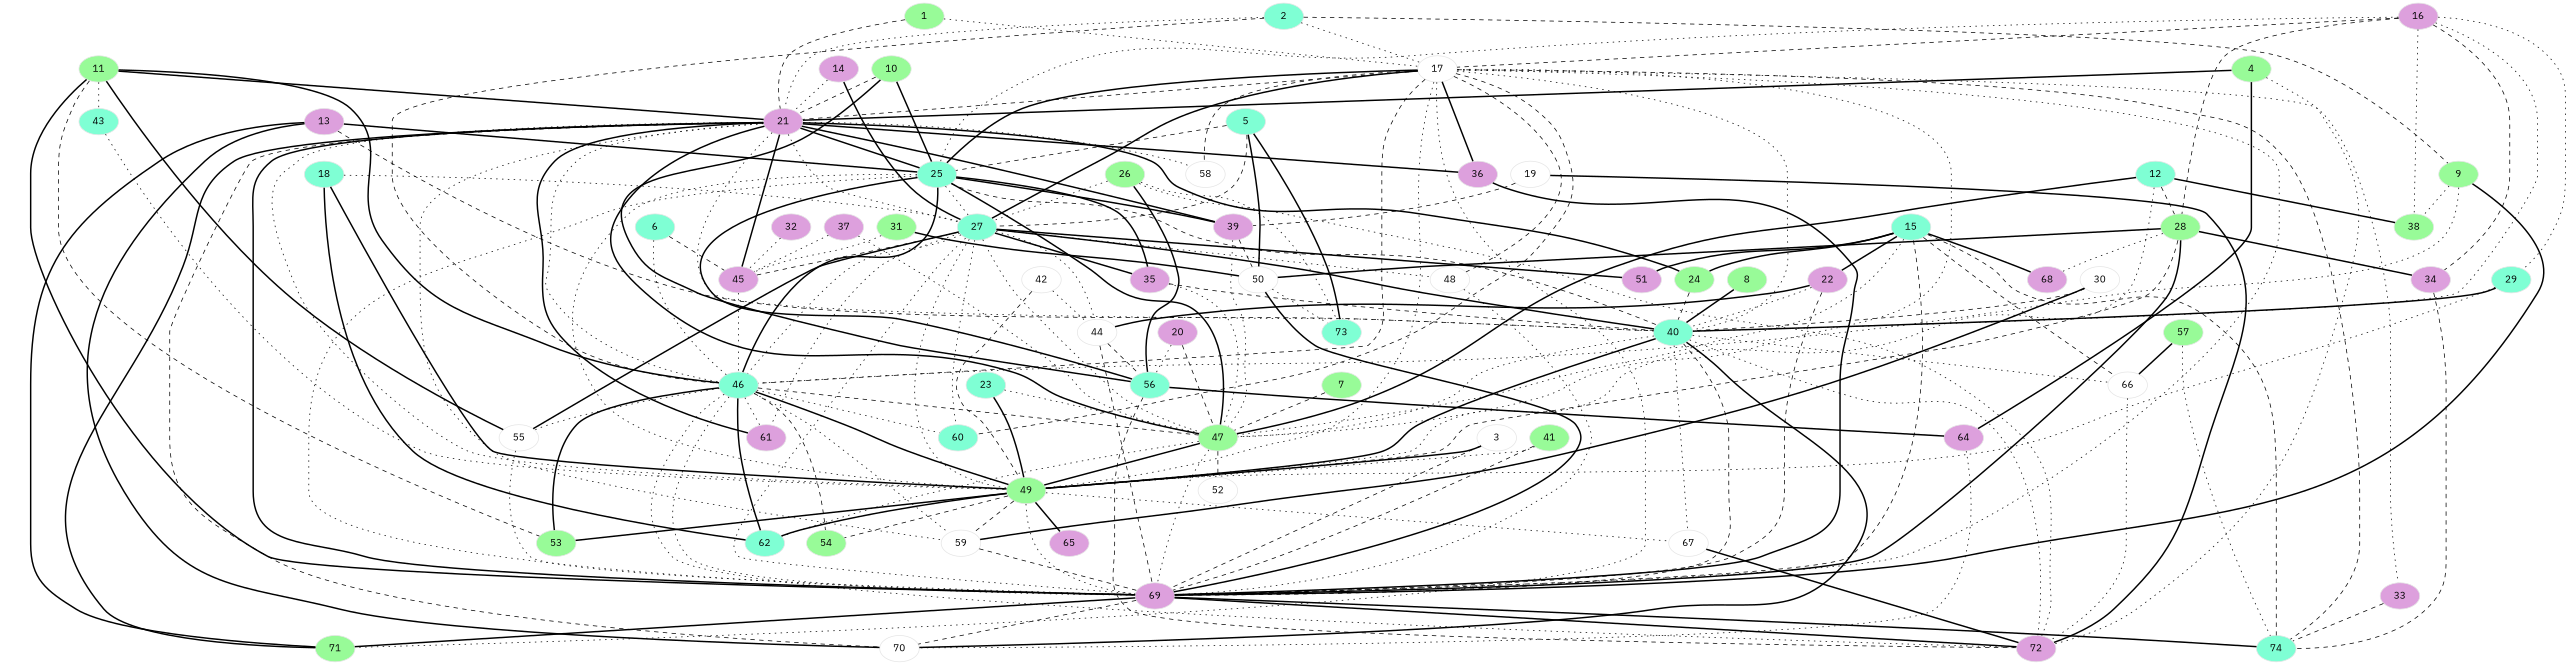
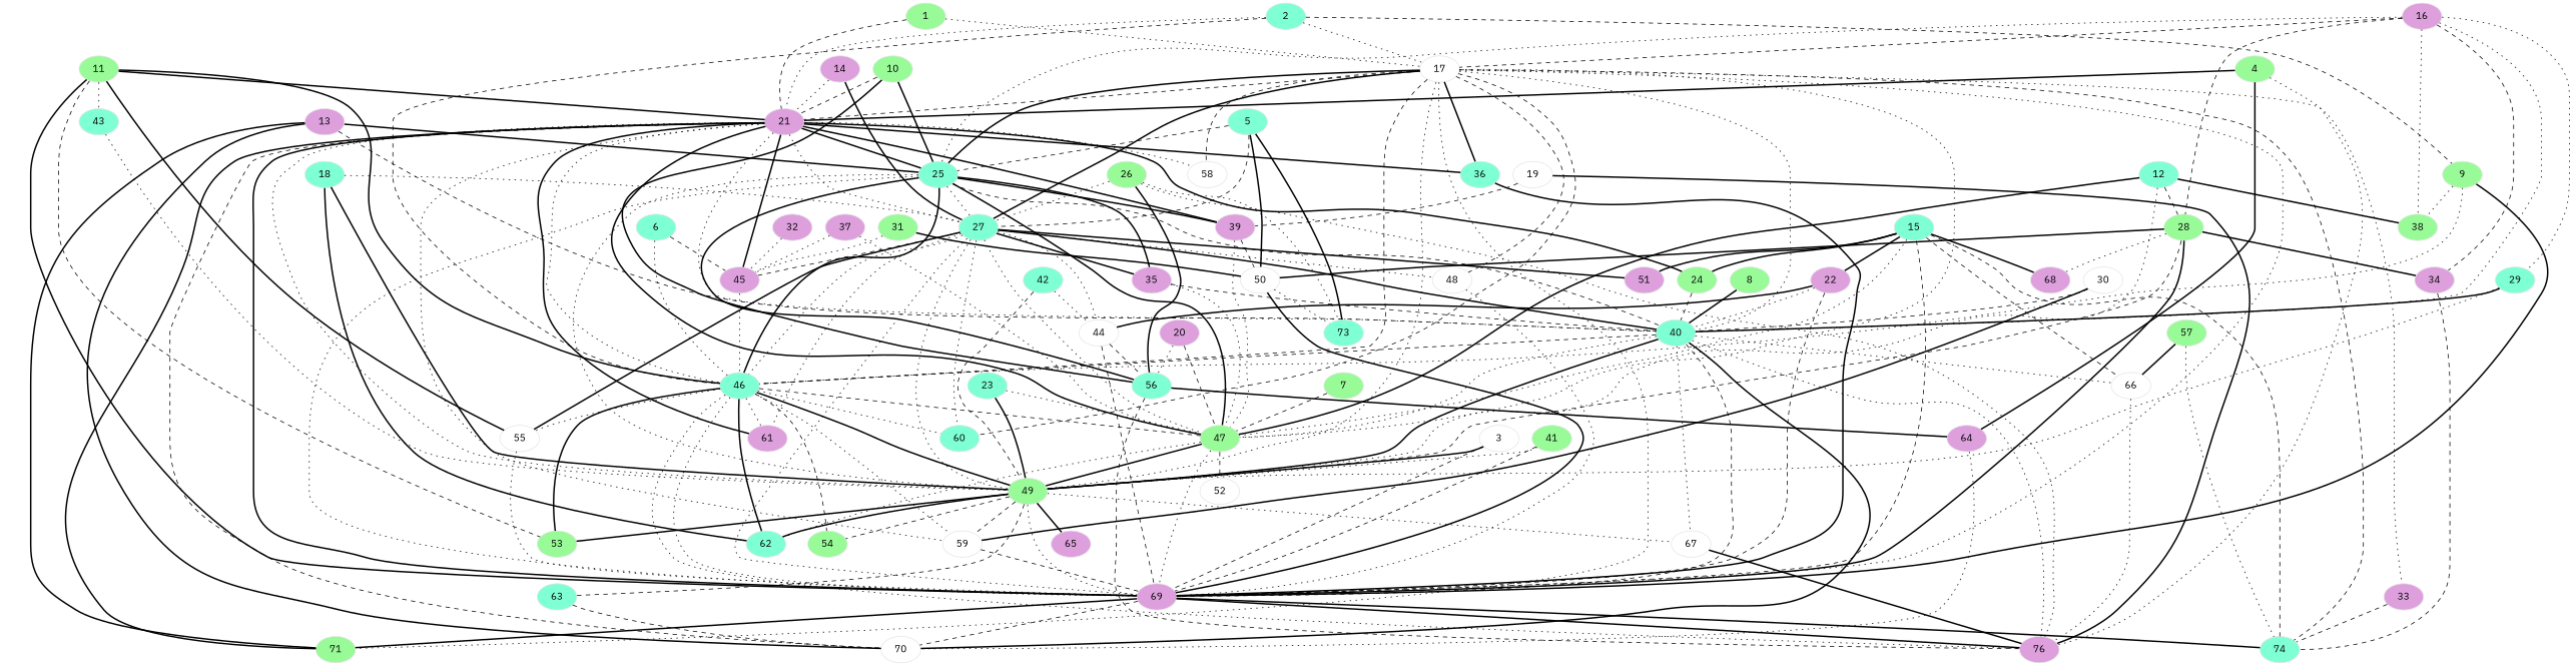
  graph {
    fontname="IBM Plex Sans"
    node [color=gray90 fillcolor=plum fontname="IBM Plex Sans" style=filled]
    edge [fontname="IBM Plex Sans" style=dotted weight=1.0]
    1 [fillcolor=palegreen]
    17 [fillcolor=white]
    21
    46 [fillcolor=aquamarine]
    49 [fillcolor=palegreen]
    69
    25 [fillcolor=aquamarine]
    27 [fillcolor=aquamarine]
    47 [fillcolor=palegreen]
    40 [fillcolor=aquamarine]
    71 [fillcolor=palegreen]
    74 [fillcolor=aquamarine]
    33
-   36
+   36 [fillcolor=aquamarine]
    48 [fillcolor=white]
    58 [fillcolor=white]
    60 [fillcolor=aquamarine]
    45
    70 [fillcolor=white]
    24 [fillcolor=palegreen]
    39
    59 [fillcolor=white]
    61
    2 [fillcolor=aquamarine]
    9 [fillcolor=palegreen]
    38 [fillcolor=palegreen]
-   72
+   72 [label=76]
    53 [fillcolor=palegreen]
    55 [fillcolor=white]
    62 [fillcolor=aquamarine]
    54 [fillcolor=palegreen]
    3 [fillcolor=white]
+   63 [fillcolor=aquamarine]
    67 [fillcolor=white]
    65
    4 [fillcolor=palegreen]
    64
    5 [fillcolor=aquamarine]
    50 [fillcolor=white]
    73 [fillcolor=aquamarine]
    56 [fillcolor=aquamarine]
    35
    51
    44 [fillcolor=white]
    6 [fillcolor=aquamarine]
    7 [fillcolor=palegreen]
    52 [fillcolor=white]
    8 [fillcolor=palegreen]
    66 [fillcolor=white]
    10 [fillcolor=palegreen]
    11 [fillcolor=palegreen]
    43 [fillcolor=aquamarine]
    12 [fillcolor=aquamarine]
    28 [fillcolor=palegreen]
    68
    34
    13
    14
    15 [fillcolor=aquamarine]
    22
    16
    29 [fillcolor=aquamarine]
    18 [fillcolor=aquamarine]
    19 [fillcolor=white]
    20
    23 [fillcolor=aquamarine]
    26 [fillcolor=palegreen]
    30 [fillcolor=white]
    31 [fillcolor=palegreen]
    32
    37
    41 [fillcolor=palegreen]
-   42 [fillcolor=white]
+   42 [fillcolor=aquamarine]
    57 [fillcolor=palegreen]
    1 -- 17
    1 -- 21 [style=dashed]
    17 -- 21 [style=dashed weight=2.0]
    17 -- 46 [style=dashed]
    17 -- 49
    17 -- 69 [weight=3.0]
    17 -- 25 [style=bold weight=3.0]
    17 -- 27 [style=bold weight=2.0]
    17 -- 47 [weight=2.0]
    17 -- 40
    17 -- 71
    17 -- 74 [style=dashed]
    17 -- 33
    17 -- 36 [style=bold]
    17 -- 48 [style=dashed]
    17 -- 58 [style=dashed]
    17 -- 60 [style=dashed]
    21 -- 46
    21 -- 49
    21 -- 69 [style=bold weight=2.0]
    21 -- 25 [style=bold weight=2.0]
    21 -- 27 [weight=2.0]
    21 -- 47 [style=bold]
    21 -- 40
    21 -- 71 [style=bold]
    21 -- 36 [style=bold]
    21 -- 58
    21 -- 45 [style=bold]
    21 -- 70 [style=dashed]
    21 -- 24 [style=bold]
    21 -- 39 [style=bold]
    21 -- 59
    21 -- 61 [style=bold]
    46 -- 49 [style=bold]
    46 -- 69 [weight=4.0]
    46 -- 47 [style=dashed]
    46 -- 60
    46 -- 59
    46 -- 61
    46 -- 72
    46 -- 53 [style=bold]
    46 -- 55
    46 -- 62 [style=bold]
    46 -- 54 [style=dashed]
    49 -- 69 [weight=2.0]
    49 -- 59 [style=dashed]
    49 -- 53 [style=bold]
    49 -- 62 [style=bold]
    49 -- 54 [style=dashed]
+   49 -- 63 [style=dashed]
    49 -- 67
    49 -- 65 [style=bold]
    69 -- 71 [style=bold]
    69 -- 74 [style=bold weight=2.0]
    69 -- 70 [style=dashed]
    69 -- 72 [style=bold]
    25 -- 46 [style=bold weight=3.0]
    25 -- 49 [weight=3.0]
    25 -- 69 [weight=3.0]
    25 -- 27 [weight=2.0]
    25 -- 47 [style=bold weight=2.0]
    25 -- 40 [style=dashed weight=2.0]
    25 -- 39 [style=bold]
    25 -- 56 [style=bold]
    25 -- 35 [style=bold]
    27 -- 46
    27 -- 49
    27 -- 69
    27 -- 47
    27 -- 40 [style=bold]
    27 -- 48
    27 -- 60
    27 -- 45 [style=dashed]
    27 -- 61
    27 -- 55 [style=bold]
    27 -- 35 [style=bold]
    27 -- 51 [style=bold]
    27 -- 44
    47 -- 49 [style=bold]
    47 -- 69
    47 -- 62
    47 -- 52 [style=dashed]
+   40 -- 46 [style=dashed]
    40 -- 49 [style=bold weight=3.0]
    40 -- 69 [style=dashed]
    40 -- 47
    40 -- 70 [style=bold]
    40 -- 72 [weight=2.0]
    40 -- 67
    40 -- 66
    33 -- 74 [style=dashed]
    36 -- 69 [style=bold]
    48 -- 69
    45 -- 46
    24 -- 40 [style=dashed]
    39 -- 47
    39 -- 50 [style=dashed]
    59 -- 69 [style=dashed]
    2 -- 17
    2 -- 21
    2 -- 46 [style=dashed]
    2 -- 9 [style=dashed]
    9 -- 46
    9 -- 69 [style=bold]
    9 -- 38
    55 -- 69
    3 -- 49 [style=bold]
    3 -- 69 [style=dashed]
+   63 -- 70 [style=dashed]
    67 -- 72 [style=bold]
    4 -- 21 [style=bold]
    4 -- 72
    4 -- 64 [style=bold]
    64 -- 70
    5 -- 25 [style=dashed]
    5 -- 27 [style=dashed weight=2.0]
    5 -- 50 [style=bold]
    5 -- 73 [style=bold]
    50 -- 69 [style=bold]
    50 -- 73
    56 -- 72 [style=dashed weight=2.0]
    56 -- 64 [style=bold]
    35 -- 47
    35 -- 40 [style=dashed weight=2.0]
    44 -- 69 [style=dashed]
    44 -- 56 [style=dashed]
    6 -- 46
    6 -- 45 [style=dashed]
    7 -- 47 [style=dashed]
    8 -- 40 [style=bold]
    66 -- 72
    10 -- 21 [style=dashed]
    10 -- 25 [style=bold]
    10 -- 56 [style=bold]
    11 -- 21 [style=bold]
    11 -- 46 [style=bold]
    11 -- 69 [style=bold weight=2.0]
    11 -- 53 [style=dashed]
    11 -- 55 [style=bold]
    11 -- 43
    43 -- 49
    12 -- 49
    12 -- 47 [style=bold]
    12 -- 38 [style=bold]
    12 -- 28 [style=dashed]
    28 -- 49 [style=dashed]
    28 -- 69 [style=bold]
    28 -- 50 [style=bold]
    28 -- 68
    28 -- 34 [style=bold]
    34 -- 74 [style=dashed]
    13 -- 25 [style=bold weight=2.0]
    13 -- 40 [style=dashed]
    13 -- 71 [style=bold]
    13 -- 70 [style=bold]
    14 -- 21
    14 -- 27 [style=bold weight=2.0]
    15 -- 69 [style=dashed weight=2.0]
    15 -- 47
    15 -- 74 [style=dashed]
    15 -- 24 [style=bold]
    15 -- 51 [style=bold]
    15 -- 66 [style=dashed]
    15 -- 68 [style=bold weight=2.0]
    15 -- 22 [style=bold]
    22 -- 69 [style=dashed]
    22 -- 40
    22 -- 44 [style=bold]
    16 -- 17 [style=dashed]
    16 -- 25
    16 -- 40
    16 -- 38
    16 -- 28 [style=dashed]
    16 -- 34 [style=dashed]
    16 -- 29
    29 -- 49
    29 -- 40 [style=bold]
    18 -- 49 [style=bold]
    18 -- 27
    18 -- 62 [style=bold]
    19 -- 39 [style=dashed]
    19 -- 72 [style=bold]
    20 -- 47 [style=dashed]
    20 -- 56
    23 -- 49 [style=bold]
    23 -- 47
    26 -- 27
    26 -- 72
    26 -- 73
    26 -- 56 [style=bold]
    30 -- 40 [style=dashed]
    30 -- 59 [style=bold]
    31 -- 45
    31 -- 50 [style=bold]
    32 -- 45
    37 -- 47
    37 -- 45
    41 -- 49
    41 -- 69 [style=dashed]
    42 -- 49 [style=dashed]
    42 -- 44
    57 -- 74
    57 -- 66 [style=bold weight=2.0]
  }
